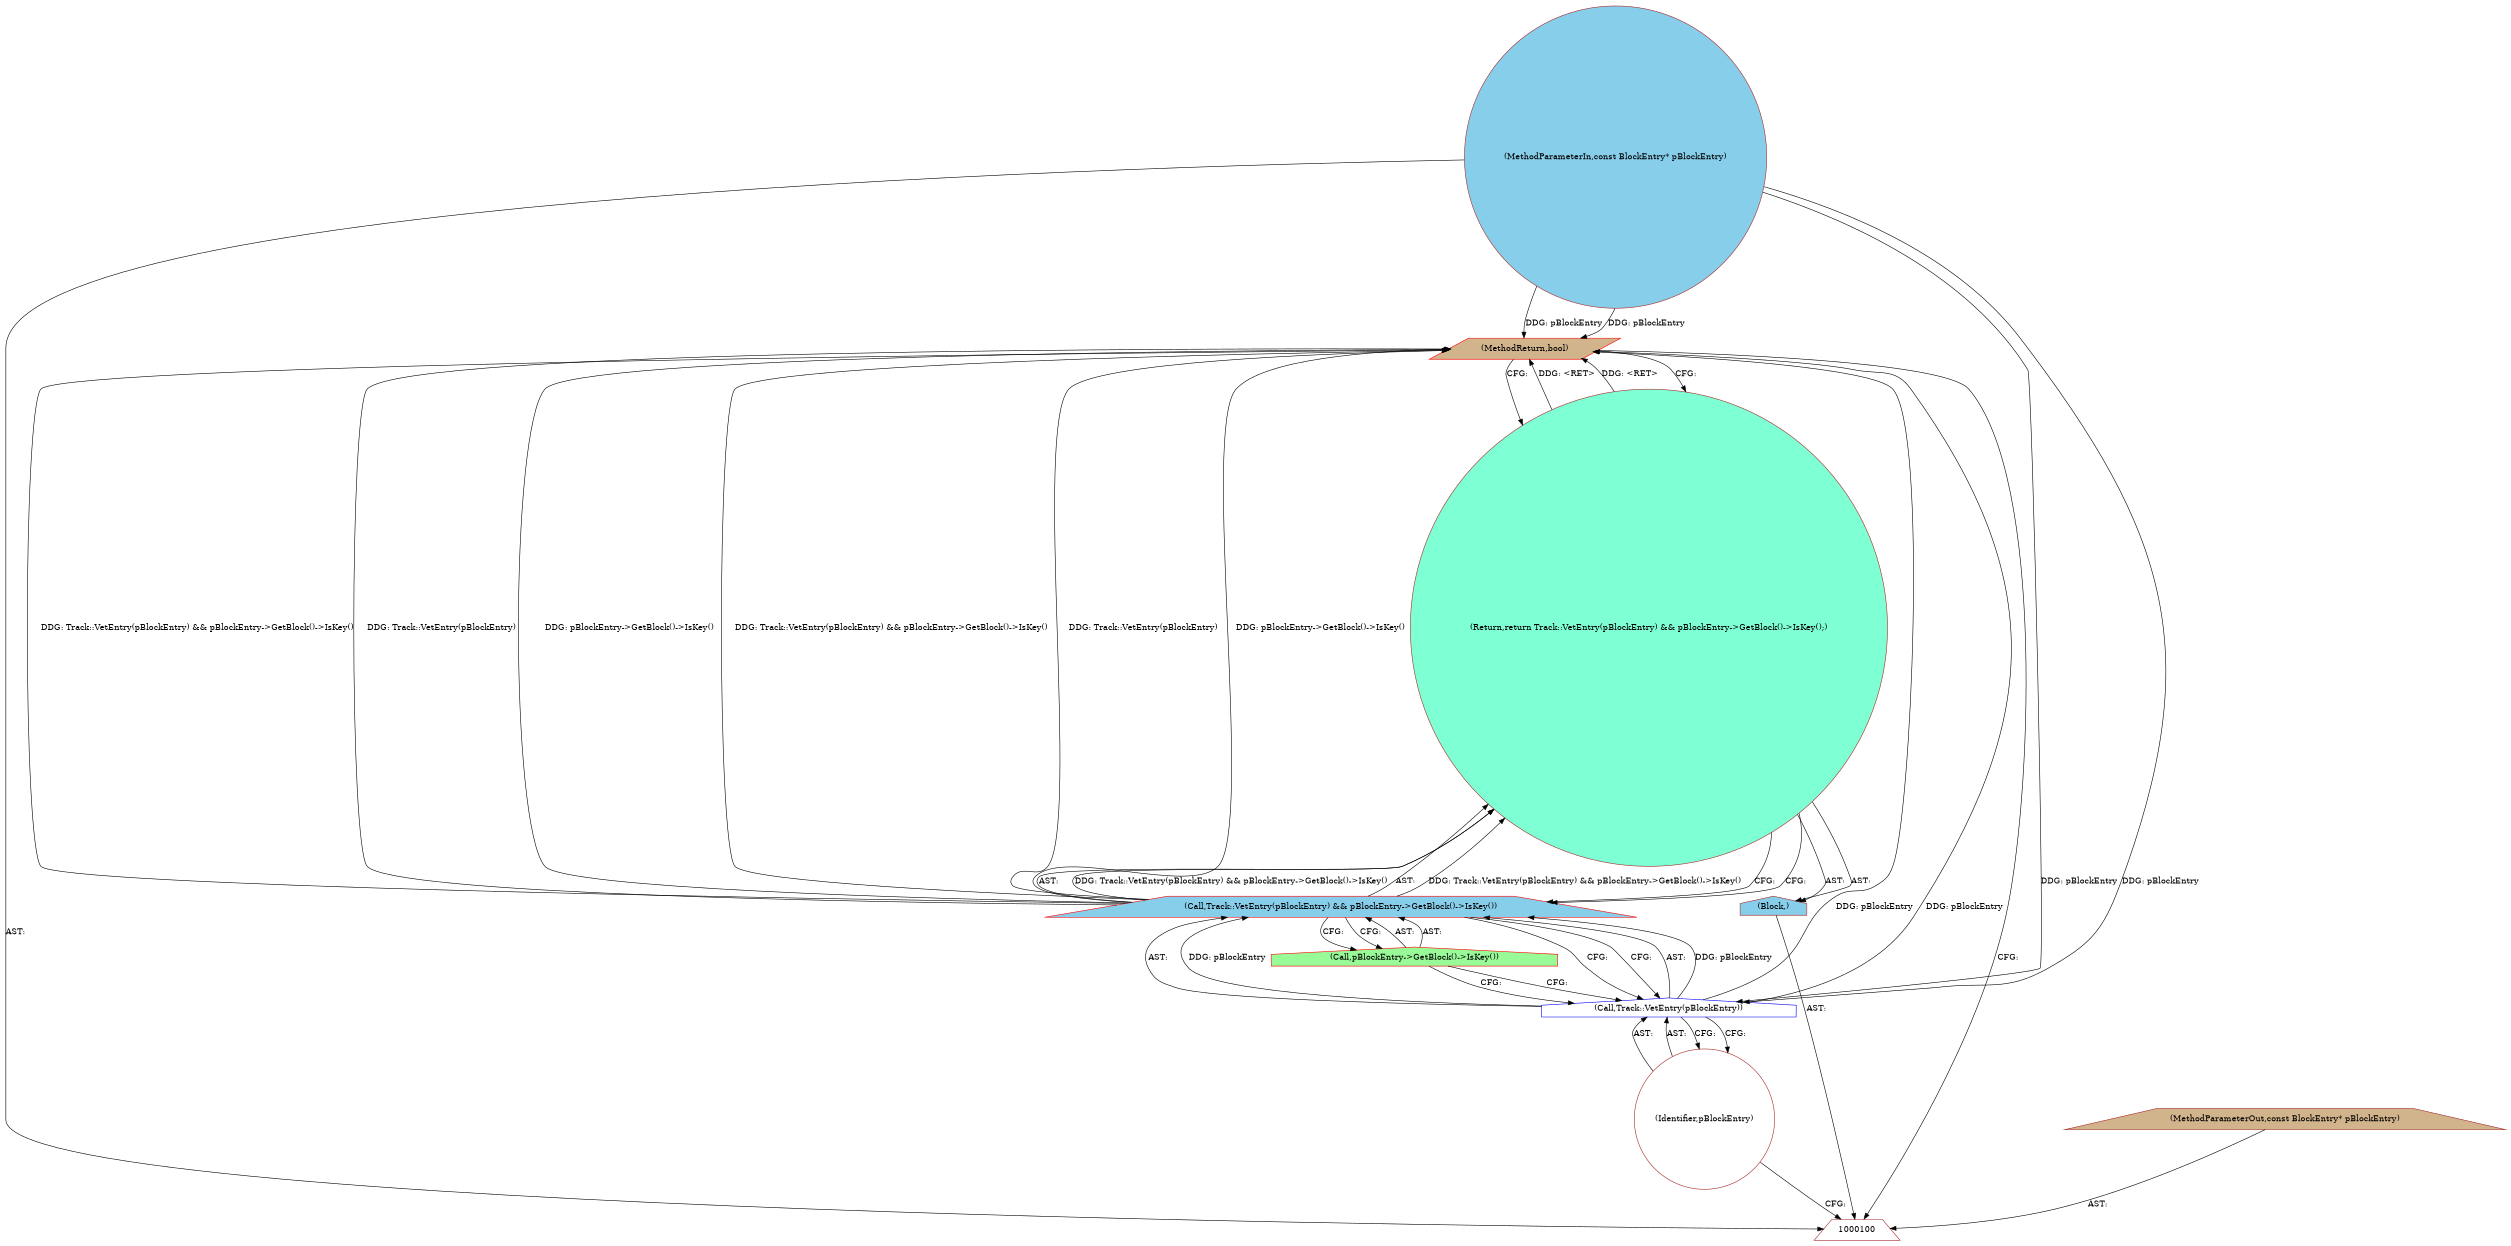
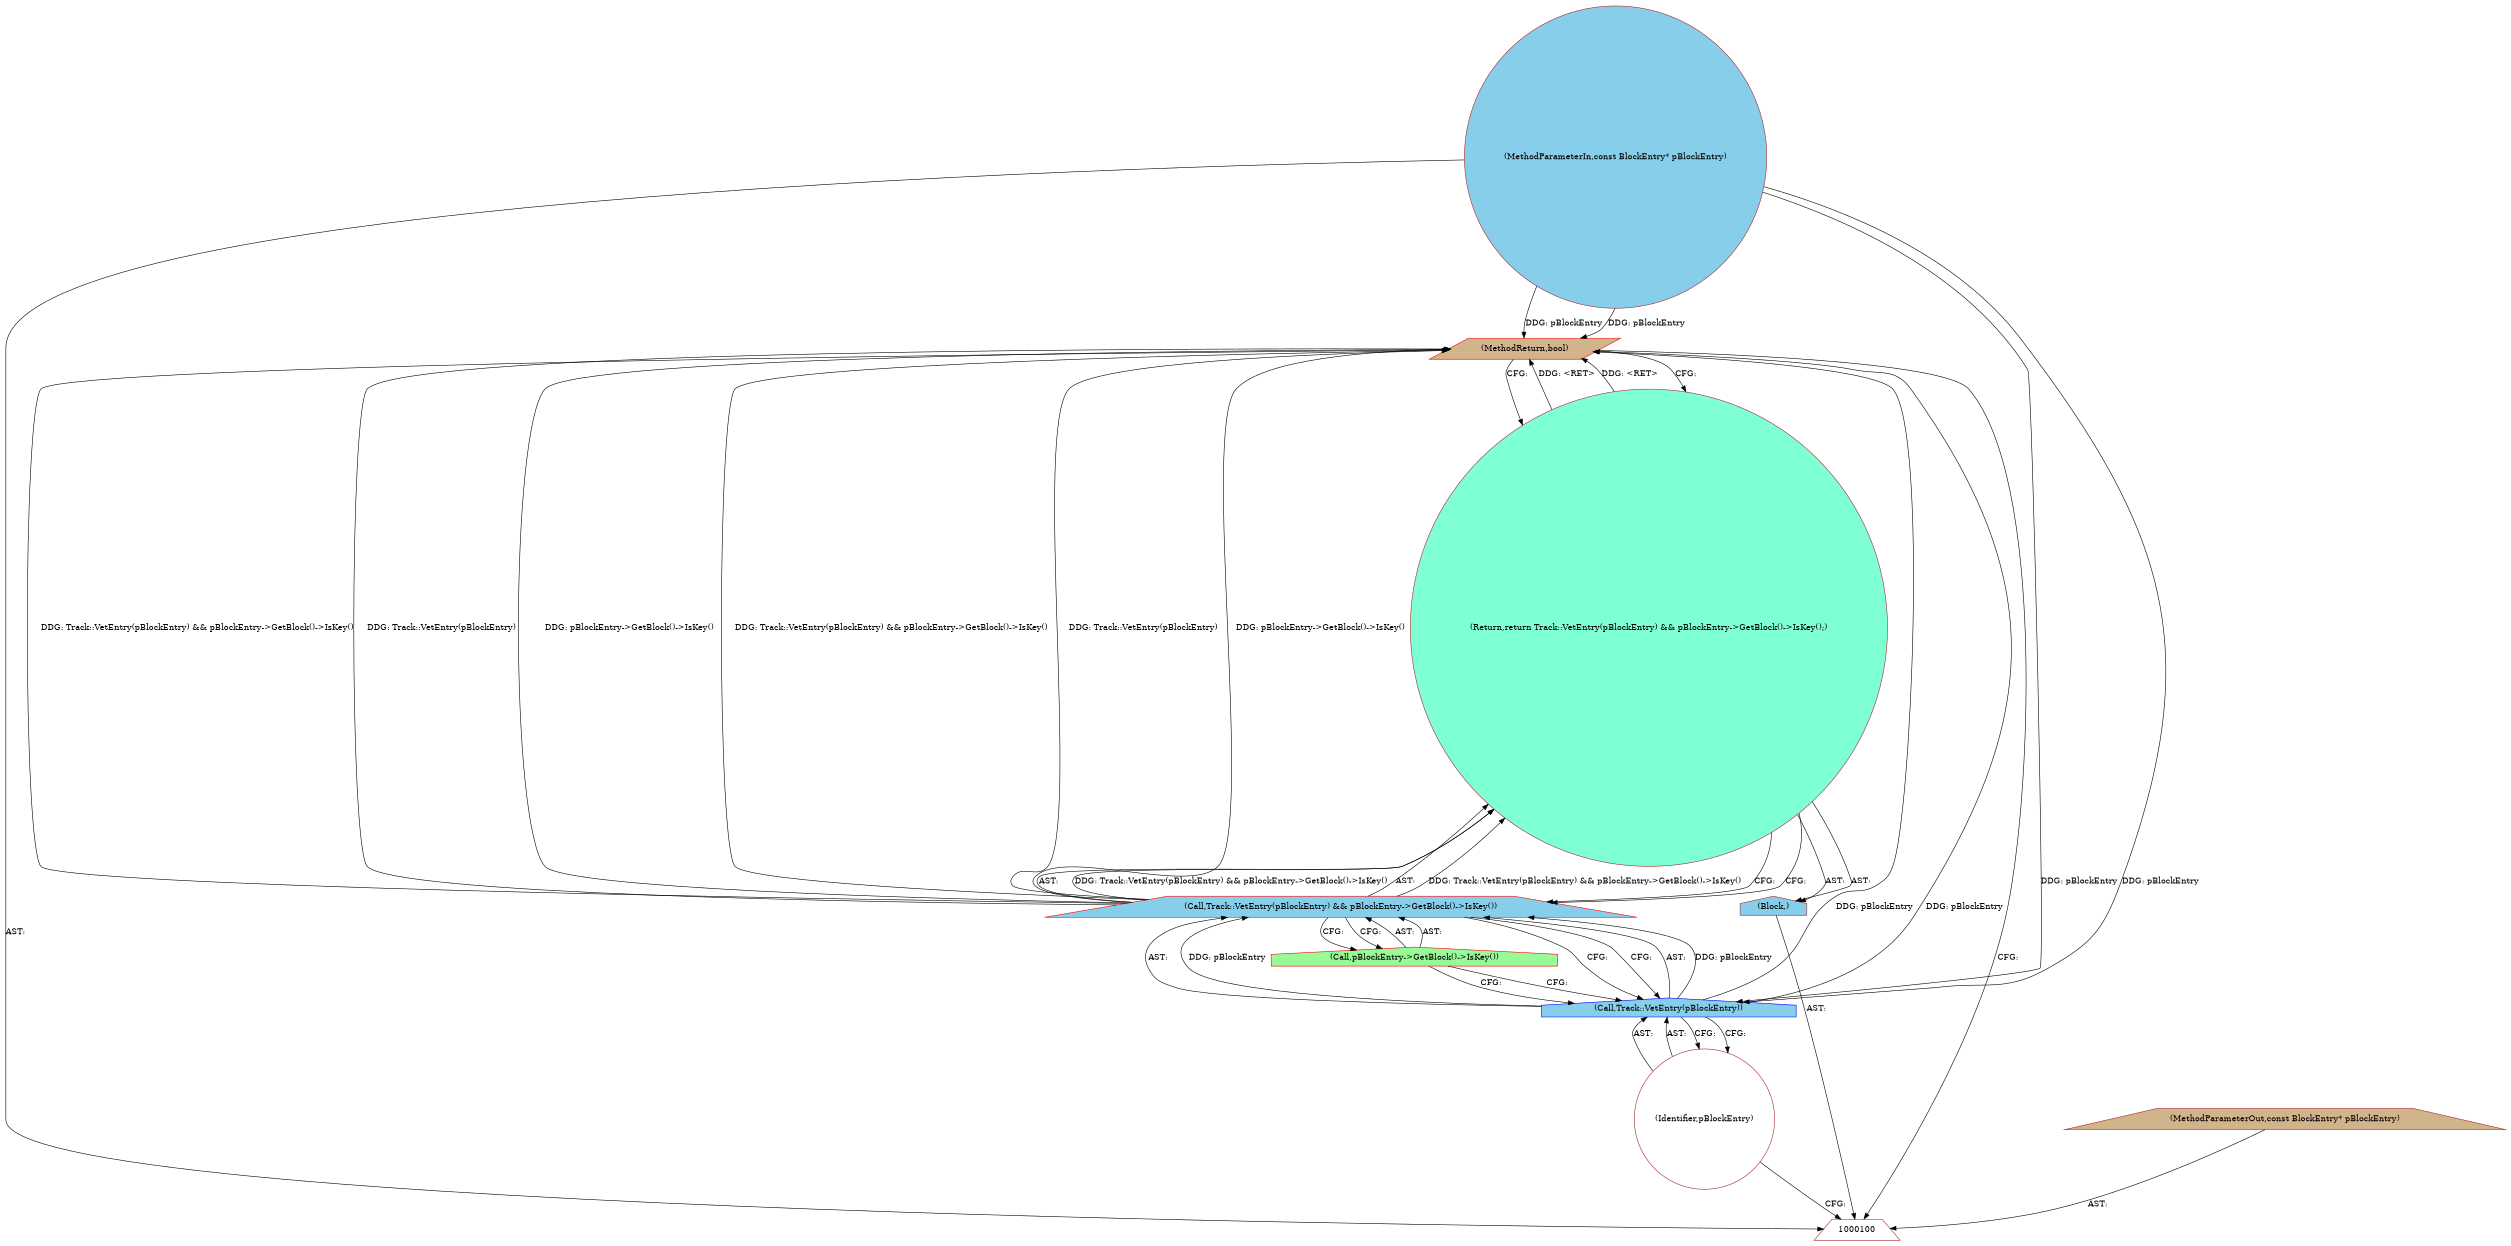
  digraph {
    node [color=brown fillcolor=skyblue shape=circle style=filled]
    n1 [color=red fillcolor=tan label="(MethodReturn,bool)" shape=parallelogram]
    n2 [fillcolor=aquamarine label="(Return,return Track::VetEntry(pBlockEntry) && pBlockEntry->GetBlock()->IsKey();)"]
    1000100 [fillcolor=white shape=trapezium]
    n4 [label="(Block,)" shape=house]
    n5 [color=red label="(Call,Track::VetEntry(pBlockEntry) && pBlockEntry->GetBlock()->IsKey())" shape=trapezium]
    n6 [label="(MethodParameterIn,const BlockEntry* pBlockEntry)"]
-   n7 [color=blue fillcolor=white label="(Call,Track::VetEntry(pBlockEntry))" shape=house]
+   n7 [color=blue label="(Call,Track::VetEntry(pBlockEntry))" shape=house]
    n8 [fillcolor=white label="(Identifier,pBlockEntry)"]
    n9 [fillcolor=tan label="(MethodParameterOut,const BlockEntry* pBlockEntry)" shape=trapezium]
    n10 [color=red fillcolor=palegreen label="(Call,pBlockEntry->GetBlock()->IsKey())" shape=house]
    n1 -> n2 [label="CFG: "]
    n1 -> n2 [label="CFG: "]
    n1 -> 1000100 [label="CFG: "]
    n2 -> n1 [label="DDG: <RET>"]
    n2 -> n1 [label="DDG: <RET>"]
    n2 -> n4 [label="AST: "]
    n2 -> n4 [label="AST: "]
    n2 -> n5 [label="CFG: "]
    n2 -> n5 [label="CFG: "]
    n4 -> 1000100 [label="AST: "]
    n5 -> n1 [label="DDG: pBlockEntry->GetBlock()->IsKey()"]
    n5 -> n1 [label="DDG: Track::VetEntry(pBlockEntry) && pBlockEntry->GetBlock()->IsKey()"]
    n5 -> n1 [label="DDG: Track::VetEntry(pBlockEntry)"]
    n5 -> n1 [label="DDG: pBlockEntry->GetBlock()->IsKey()"]
    n5 -> n1 [label="DDG: Track::VetEntry(pBlockEntry) && pBlockEntry->GetBlock()->IsKey()"]
    n5 -> n1 [label="DDG: Track::VetEntry(pBlockEntry)"]
    n5 -> n2 [label="AST: "]
    n5 -> n2 [label="DDG: Track::VetEntry(pBlockEntry) && pBlockEntry->GetBlock()->IsKey()"]
    n5 -> n2 [label="AST: "]
    n5 -> n2 [label="DDG: Track::VetEntry(pBlockEntry) && pBlockEntry->GetBlock()->IsKey()"]
    n5 -> n7 [label="CFG: "]
    n5 -> n7 [label="CFG: "]
    n5 -> n10 [label="CFG: "]
    n5 -> n10 [label="CFG: "]
    n6 -> n1 [label="DDG: pBlockEntry"]
    n6 -> n1 [label="DDG: pBlockEntry"]
    n6 -> 1000100 [label="AST: "]
    n6 -> n7 [label="DDG: pBlockEntry"]
    n6 -> n7 [label="DDG: pBlockEntry"]
    n7 -> n1 [label="DDG: pBlockEntry"]
    n7 -> n1 [label="DDG: pBlockEntry"]
    n7 -> n5 [label="AST: "]
    n7 -> n5 [label="DDG: pBlockEntry"]
    n7 -> n5 [label="AST: "]
    n7 -> n5 [label="DDG: pBlockEntry"]
    n7 -> n8 [label="CFG: "]
    n7 -> n8 [label="CFG: "]
    n8 -> 1000100 [label="CFG: "]
    n8 -> n7 [label="AST: "]
    n8 -> n7 [label="AST: "]
    n9 -> 1000100 [label="AST: "]
    n10 -> n5 [label="AST: "]
    n10 -> n5 [label="AST: "]
    n10 -> n7 [label="CFG: "]
    n10 -> n7 [label="CFG: "]
  }
